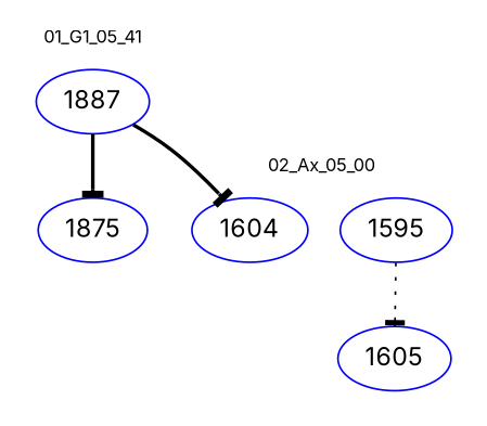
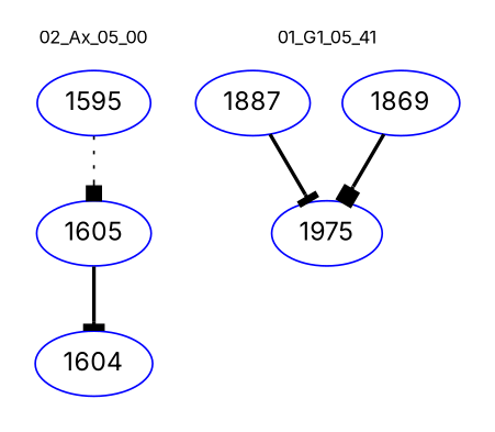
  digraph {
    fontname=Inter
    node [color=blue fontname=Inter]
    edge [arrowhead=box color=black fontname=Inter style=bold]
    n1 [label=1595]
    n2 [label=1605]
    n3 [label=1604]
-   n5 [label=1875]
+   n4 [label=1869]
+   n5 [label=1975]
    n6 [label=1887]
    subgraph cluster_1 {
      color=white
      fontsize=10
      label="02_Ax_05_00"
      n1
      n2
      n3
    }
    subgraph cluster_2 {
      color=white
      fontsize=10
      label="01_G1_05_41"
+     n4
      n5
      n6
    }
-   n1 -> n2 [arrowhead=tee style=dotted]
-   n6 -> n3 [arrowhead=tee]
+   n1 -> n2 [style=dotted]
+   n2 -> n3 [arrowhead=tee]
+   n4 -> n5
    n6 -> n5 [arrowhead=tee]
  }
